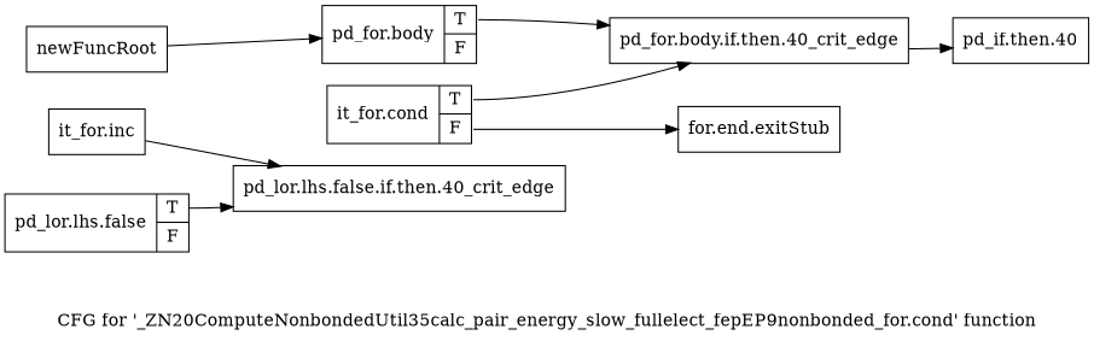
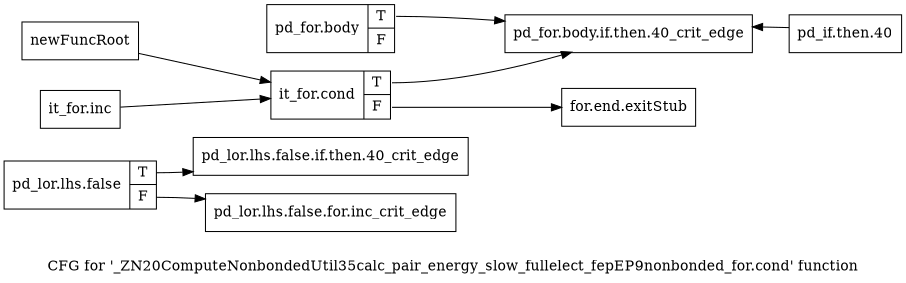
  digraph {
    fontname="DejaVu Serif"
    label="CFG for '_ZN20ComputeNonbondedUtil35calc_pair_energy_slow_fullelect_fepEP9nonbonded_for.cond' function"
    rankdir=LR
    node [fontname="DejaVu Serif" shape=record]
    edge [fontname="DejaVu Serif"]
    n1 [label="{newFuncRoot}"]
    n2 [label="{it_for.cond|{<s0>T|<s1>F}}"]
    n3 [label="{for.end.exitStub}"]
    n4 [label="{pd_for.body.if.then.40_crit_edge}"]
    n5 [label="{pd_for.body|{<s0>T|<s1>F}}"]
    n6 [label="{pd_if.then.40}"]
    n7 [label="{pd_lor.lhs.false|{<s0>T|<s1>F}}"]
    n8 [label="{pd_lor.lhs.false.if.then.40_crit_edge}"]
+   n9 [label="{pd_lor.lhs.false.for.inc_crit_edge}"]
    n10 [label="{it_for.inc}"]
-   n1 -> n5
+   n1 -> n2
    n2 -> n3 [tailport=s1]
    n2 -> n4 [tailport=s0]
-   n4 -> n6
+   n6 -> n4
    n5 -> n4 [tailport=s0]
    n7 -> n8 [tailport=s0]
-   n10 -> n8
+   n7 -> n9 [tailport=s1]
+   n10 -> n2
  }
